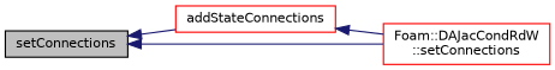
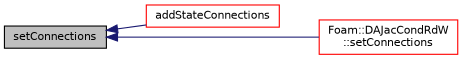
  digraph {
    rankdir=LR
    node [color=red fontname=Helvetica fontsize=10 shape=record]
    edge [color=midnightblue dir=back fontname=Helvetica fontsize=10 labelfontname=Helvetica labelfontsize=10 style=solid]
    n1 [color=black fillcolor=grey75 fontcolor=black height=0.2 label=setConnections style=filled width=0.4]
    n2 [height=0.2 label=addStateConnections width=0.4]
    n3 [height=0.2 label="Foam::DAJacCondRdW\l::setConnections" width=0.4]
    n1 -> n2
    n1 -> n3
-   n2 -> n3
  }
